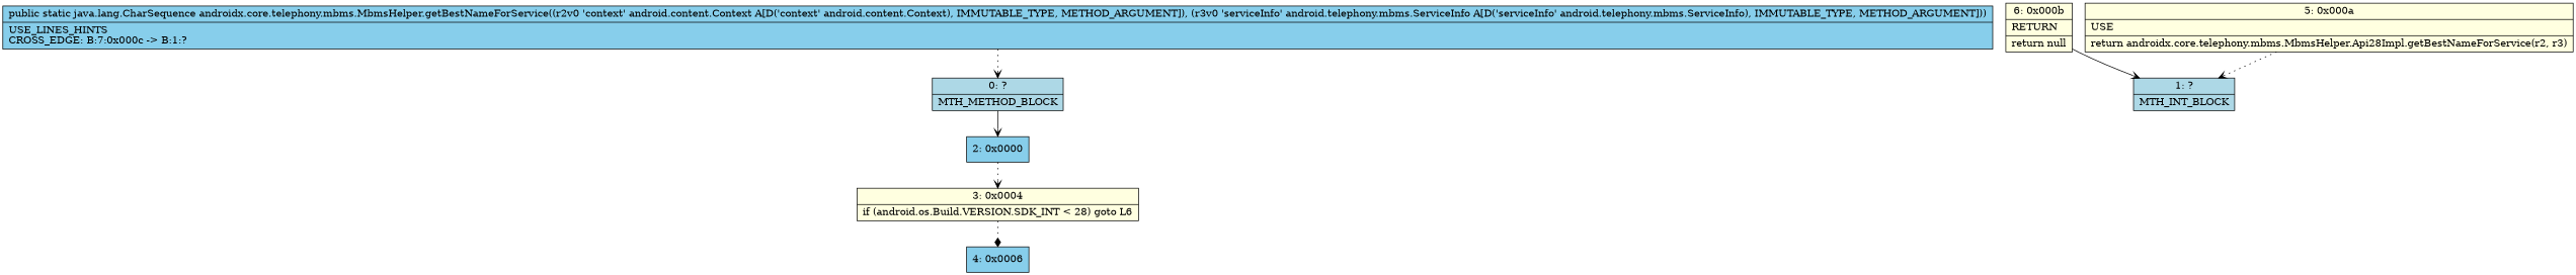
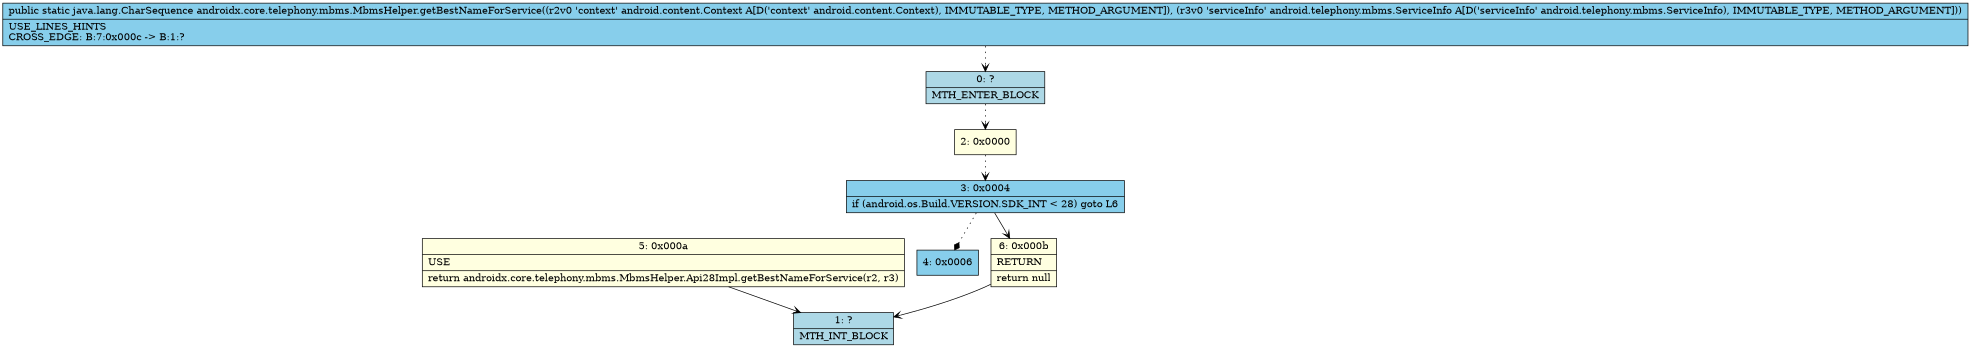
  digraph {
    node [fillcolor=skyblue shape=record style=filled]
    edge [arrowhead=vee style=dotted]
-   n1 [fillcolor=lightblue label="{0\:\ ?|MTH_METHOD_BLOCK\l}"]
-   n2 [label="{2\:\ 0x0000}"]
-   n3 [fillcolor=lightyellow label="{3\:\ 0x0004|if (android.os.Build.VERSION.SDK_INT \< 28) goto L6\l}"]
+   n1 [fillcolor=lightblue label="{0\:\ ?|MTH_ENTER_BLOCK\l}"]
+   n2 [fillcolor=lightyellow label="{2\:\ 0x0000}"]
+   n3 [label="{3\:\ 0x0004|if (android.os.Build.VERSION.SDK_INT \< 28) goto L6\l}"]
    n4 [label="{4\:\ 0x0006}"]
    n5 [fillcolor=lightyellow label="{6\:\ 0x000b|RETURN\l|return null\l}"]
    n6 [fillcolor=lightblue label="{1\:\ ?|MTH_INT_BLOCK\l}"]
    n7 [fillcolor=lightyellow label="{5\:\ 0x000a|USE\l|return androidx.core.telephony.mbms.MbmsHelper.Api28Impl.getBestNameForService(r2, r3)\l}"]
    n8 [label="{public static java.lang.CharSequence androidx.core.telephony.mbms.MbmsHelper.getBestNameForService((r2v0 'context' android.content.Context A[D('context' android.content.Context), IMMUTABLE_TYPE, METHOD_ARGUMENT]), (r3v0 'serviceInfo' android.telephony.mbms.ServiceInfo A[D('serviceInfo' android.telephony.mbms.ServiceInfo), IMMUTABLE_TYPE, METHOD_ARGUMENT]))  | USE_LINES_HINTS\lCROSS_EDGE: B:7:0x000c \-\> B:1:?\l}"]
-   n1 -> n2 [style=solid]
+   n1 -> n2
    n2 -> n3
    n3 -> n4 [arrowhead=diamond]
+   n3 -> n5 [style=solid]
    n5 -> n6 [style=solid]
-   n7 -> n6
+   n7 -> n6 [style=solid]
    n8 -> n1
  }
